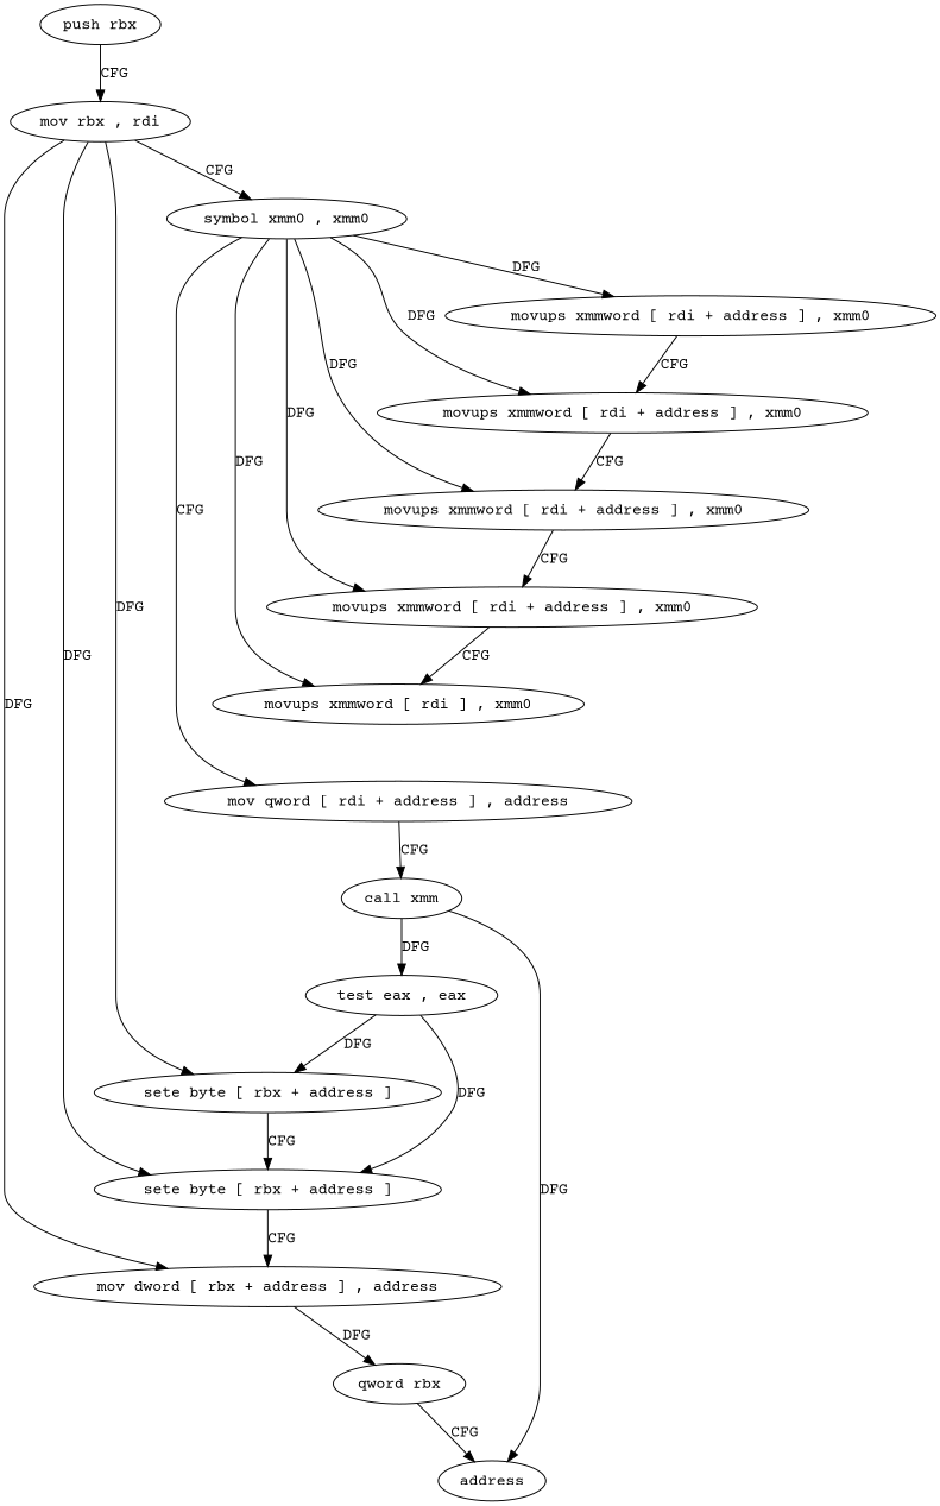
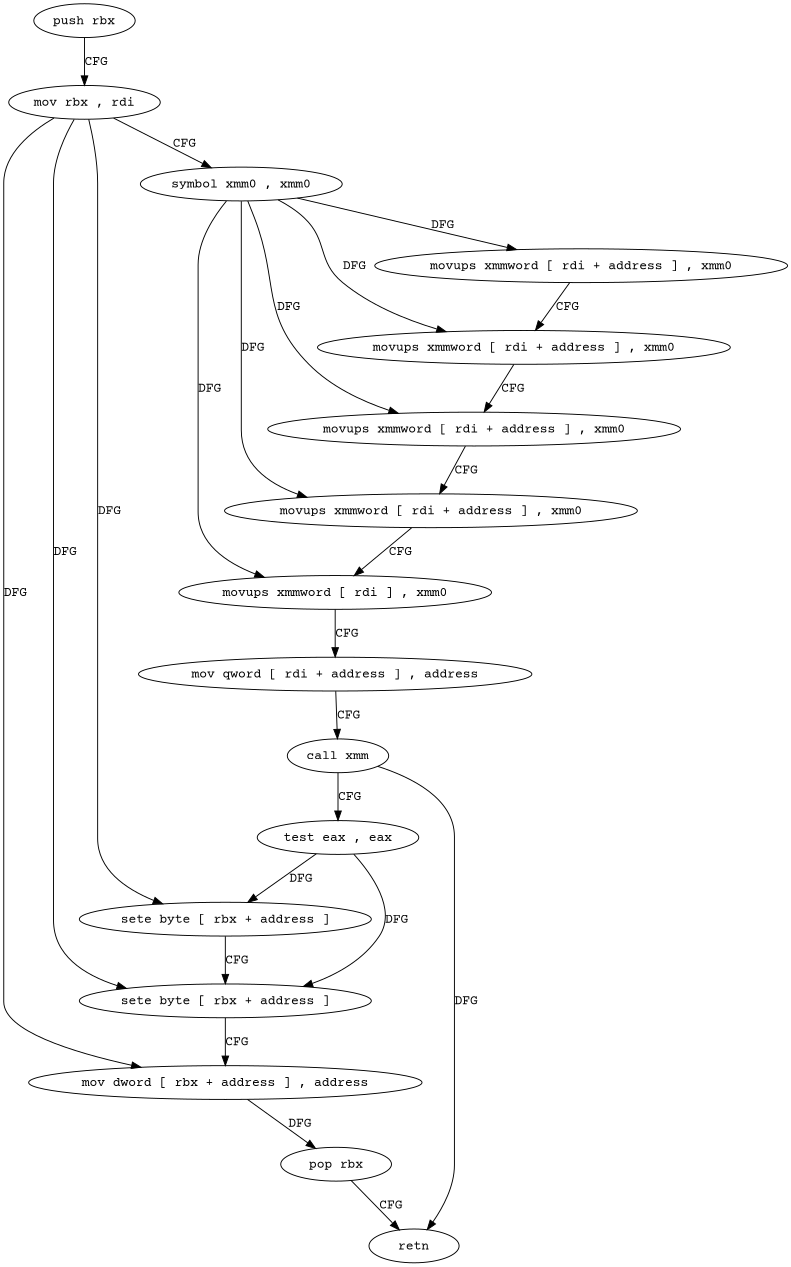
  digraph {
    fontname="Courier Prime"
    node [fontname="Courier Prime"]
    edge [fontname="Courier Prime"]
    n1 [label="push rbx"]
    n2 [label="mov rbx , rdi"]
    n3 [label="symbol xmm0 , xmm0"]
    n4 [label="sete byte [ rbx + address ]"]
    n5 [label="sete byte [ rbx + address ]"]
    n6 [label="mov dword [ rbx + address ] , address"]
    n7 [label="movups xmmword [ rdi + address ] , xmm0"]
    n8 [label="movups xmmword [ rdi + address ] , xmm0"]
    n9 [label="movups xmmword [ rdi + address ] , xmm0"]
    n10 [label="movups xmmword [ rdi + address ] , xmm0"]
    n11 [label="movups xmmword [ rdi ] , xmm0"]
-   n12 [label="qword rbx"]
+   n12 [label="pop rbx"]
    n13 [label="mov qword [ rdi + address ] , address"]
    n14 [label="call xmm"]
    n15 [label="test eax , eax"]
-   n16 [label=address]
+   n16 [label=retn]
    n1 -> n2 [label=CFG]
    n2 -> n3 [label=CFG]
    n2 -> n4 [label=DFG]
    n2 -> n5 [label=DFG]
    n2 -> n6 [label=DFG]
    n3 -> n7 [label=DFG]
    n3 -> n8 [label=DFG]
    n3 -> n9 [label=DFG]
    n3 -> n10 [label=DFG]
    n3 -> n11 [label=DFG]
    n4 -> n5 [label=CFG]
    n5 -> n6 [label=CFG]
    n6 -> n12 [label=DFG]
    n7 -> n8 [label=CFG]
    n8 -> n9 [label=CFG]
    n9 -> n10 [label=CFG]
    n10 -> n11 [label=CFG]
-   n3 -> n13 [label=CFG]
+   n11 -> n13 [label=CFG]
    n12 -> n16 [label=CFG]
    n13 -> n14 [label=CFG]
-   n14 -> n15 [label=DFG]
+   n14 -> n15 [label=CFG]
    n14 -> n16 [label=DFG]
    n15 -> n4 [label=DFG]
    n15 -> n5 [label=DFG]
  }
